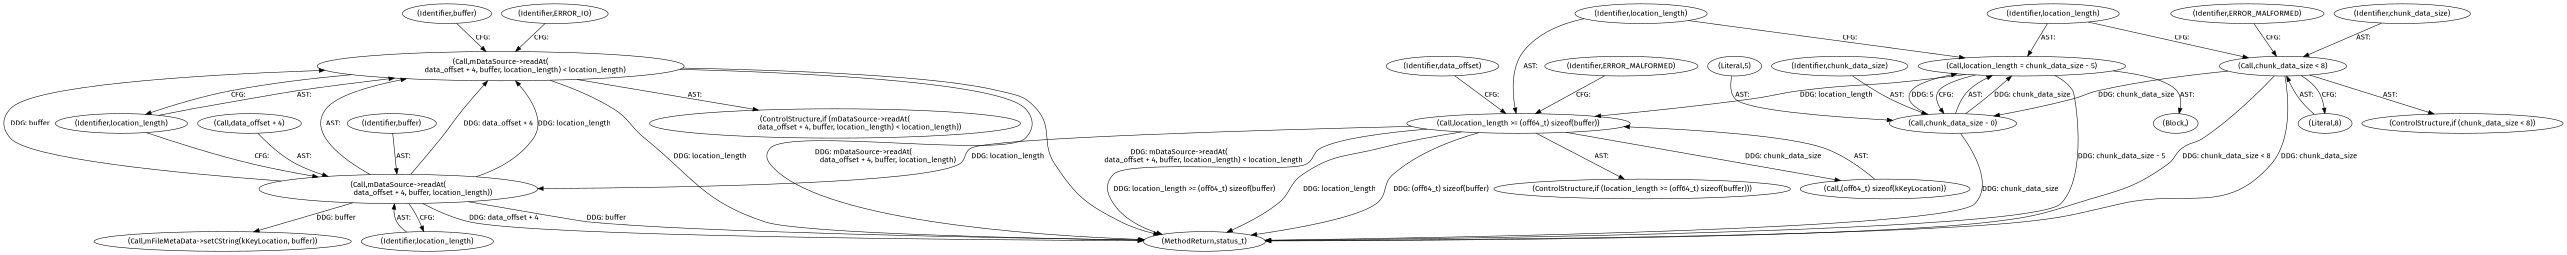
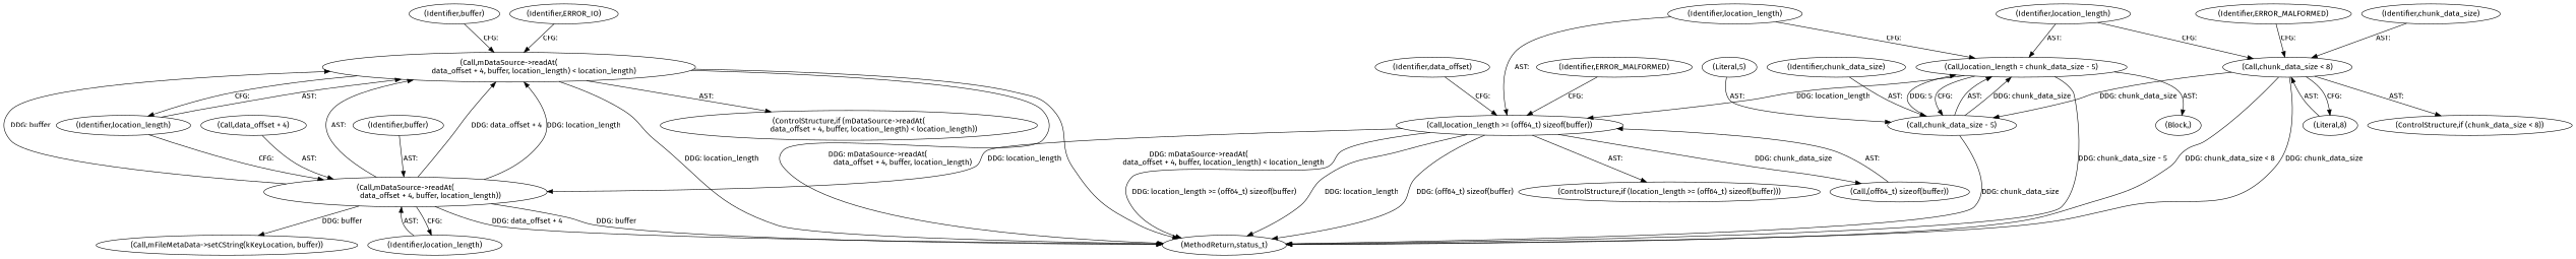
  digraph {
    fontname="Fira Sans"
    node [fontname="Fira Sans"]
    edge [fontname="Fira Sans"]
    n1 [label="(Call,mDataSource->readAt(\n                        data_offset + 4, buffer, location_length) < location_length)"]
    n2 [label="(ControlStructure,if (mDataSource->readAt(\n                        data_offset + 4, buffer, location_length) < location_length))"]
    n3 [label="(Identifier,location_length)"]
    n4 [label="(MethodReturn,status_t)"]
    n5 [label="(Call,mDataSource->readAt(\n                        data_offset + 4, buffer, location_length))"]
    n6 [label="(Identifier,location_length)"]
    n7 [label="(Call,mFileMetaData->setCString(kKeyLocation, buffer))"]
    n8 [label="(Call,location_length >= (off64_t) sizeof(buffer))"]
    n9 [label="(ControlStructure,if (location_length >= (off64_t) sizeof(buffer)))"]
-   n10 [label="(Call,(off64_t) sizeof(kKeyLocation))"]
+   n10 [label="(Call,(off64_t) sizeof(buffer))"]
    n11 [label="(Call,location_length = chunk_data_size - 5)"]
-   n12 [label="(Call,chunk_data_size - 0)"]
+   n12 [label="(Call,chunk_data_size - 5)"]
    n13 [label="(Block,)"]
    n14 [label="(Literal,5)"]
    n15 [label="(Call,chunk_data_size < 8)"]
    n16 [label="(ControlStructure,if (chunk_data_size < 8))"]
    n17 [label="(Literal,8)"]
    n18 [label="(Identifier,buffer)"]
    n19 [label="(Identifier,location_length)"]
    n20 [label="(Identifier,chunk_data_size)"]
    n21 [label="(Identifier,ERROR_MALFORMED)"]
    n22 [label="(Identifier,data_offset)"]
    n23 [label="(Call,data_offset + 4)"]
    n24 [label="(Identifier,buffer)"]
    n25 [label="(Identifier,ERROR_IO)"]
    n26 [label="(Identifier,ERROR_MALFORMED)"]
    n27 [label="(Identifier,location_length)"]
    n28 [label="(Identifier,chunk_data_size)"]
    n1 -> n2 [label="AST: "]
    n1 -> n3 [label="CFG: "]
    n1 -> n4 [label="DDG: location_length"]
    n1 -> n4 [label="DDG: mDataSource->readAt(\n                        data_offset + 4, buffer, location_length)"]
    n1 -> n4 [label="DDG: mDataSource->readAt(\n                        data_offset + 4, buffer, location_length) < location_length"]
    n3 -> n1 [label="AST: "]
    n3 -> n5 [label="CFG: "]
    n5 -> n1 [label="AST: "]
    n5 -> n1 [label="DDG: data_offset + 4"]
    n5 -> n1 [label="DDG: buffer"]
    n5 -> n1 [label="DDG: location_length"]
    n5 -> n4 [label="DDG: buffer"]
    n5 -> n4 [label="DDG: data_offset + 4"]
    n5 -> n6 [label="CFG: "]
    n5 -> n7 [label="DDG: buffer"]
    n6 -> n5 [label="AST: "]
    n8 -> n4 [label="DDG: location_length"]
    n8 -> n4 [label="DDG: (off64_t) sizeof(buffer)"]
    n8 -> n4 [label="DDG: location_length >= (off64_t) sizeof(buffer)"]
    n8 -> n5 [label="DDG: location_length"]
    n8 -> n9 [label="AST: "]
    n8 -> n10 [label="DDG: chunk_data_size"]
    n10 -> n8 [label="AST: "]
    n11 -> n4 [label="DDG: chunk_data_size - 5"]
    n11 -> n8 [label="DDG: location_length"]
    n11 -> n12 [label="CFG: "]
    n11 -> n13 [label="AST: "]
    n12 -> n4 [label="DDG: chunk_data_size"]
    n12 -> n11 [label="AST: "]
    n12 -> n11 [label="DDG: chunk_data_size"]
    n12 -> n11 [label="DDG: 5"]
    n14 -> n12 [label="AST: "]
    n15 -> n4 [label="DDG: chunk_data_size < 8"]
    n15 -> n4 [label="DDG: chunk_data_size"]
    n15 -> n12 [label="DDG: chunk_data_size"]
    n15 -> n16 [label="AST: "]
    n15 -> n17 [label="CFG: "]
    n17 -> n15 [label="AST: "]
    n18 -> n1 [label="CFG: "]
    n19 -> n8 [label="AST: "]
    n19 -> n11 [label="CFG: "]
    n20 -> n15 [label="AST: "]
    n21 -> n8 [label="CFG: "]
    n22 -> n8 [label="CFG: "]
    n23 -> n5 [label="AST: "]
    n24 -> n5 [label="AST: "]
    n25 -> n1 [label="CFG: "]
    n26 -> n15 [label="CFG: "]
    n27 -> n11 [label="AST: "]
    n27 -> n15 [label="CFG: "]
    n28 -> n12 [label="AST: "]
  }
